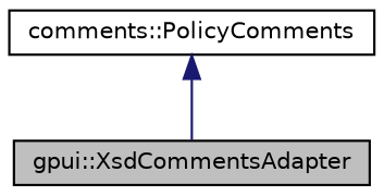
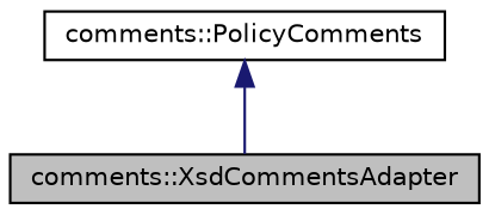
  digraph {
    node [color=black fontname=Helvetica fontsize=10 shape=record style=filled]
-   n1 [fillcolor=grey75 fontcolor=black height=0.2 label="gpui::XsdCommentsAdapter" width=0.4]
+   n1 [fillcolor=grey75 fontcolor=black height=0.2 label="comments::XsdCommentsAdapter" width=0.4]
    n2 [fillcolor=white height=0.2 label="comments::PolicyComments" width=0.4]
    n2 -> n1 [color=midnightblue dir=back fontname=Helvetica fontsize=10 labelfontname=Helvetica labelfontsize=10 style=solid]
  }
